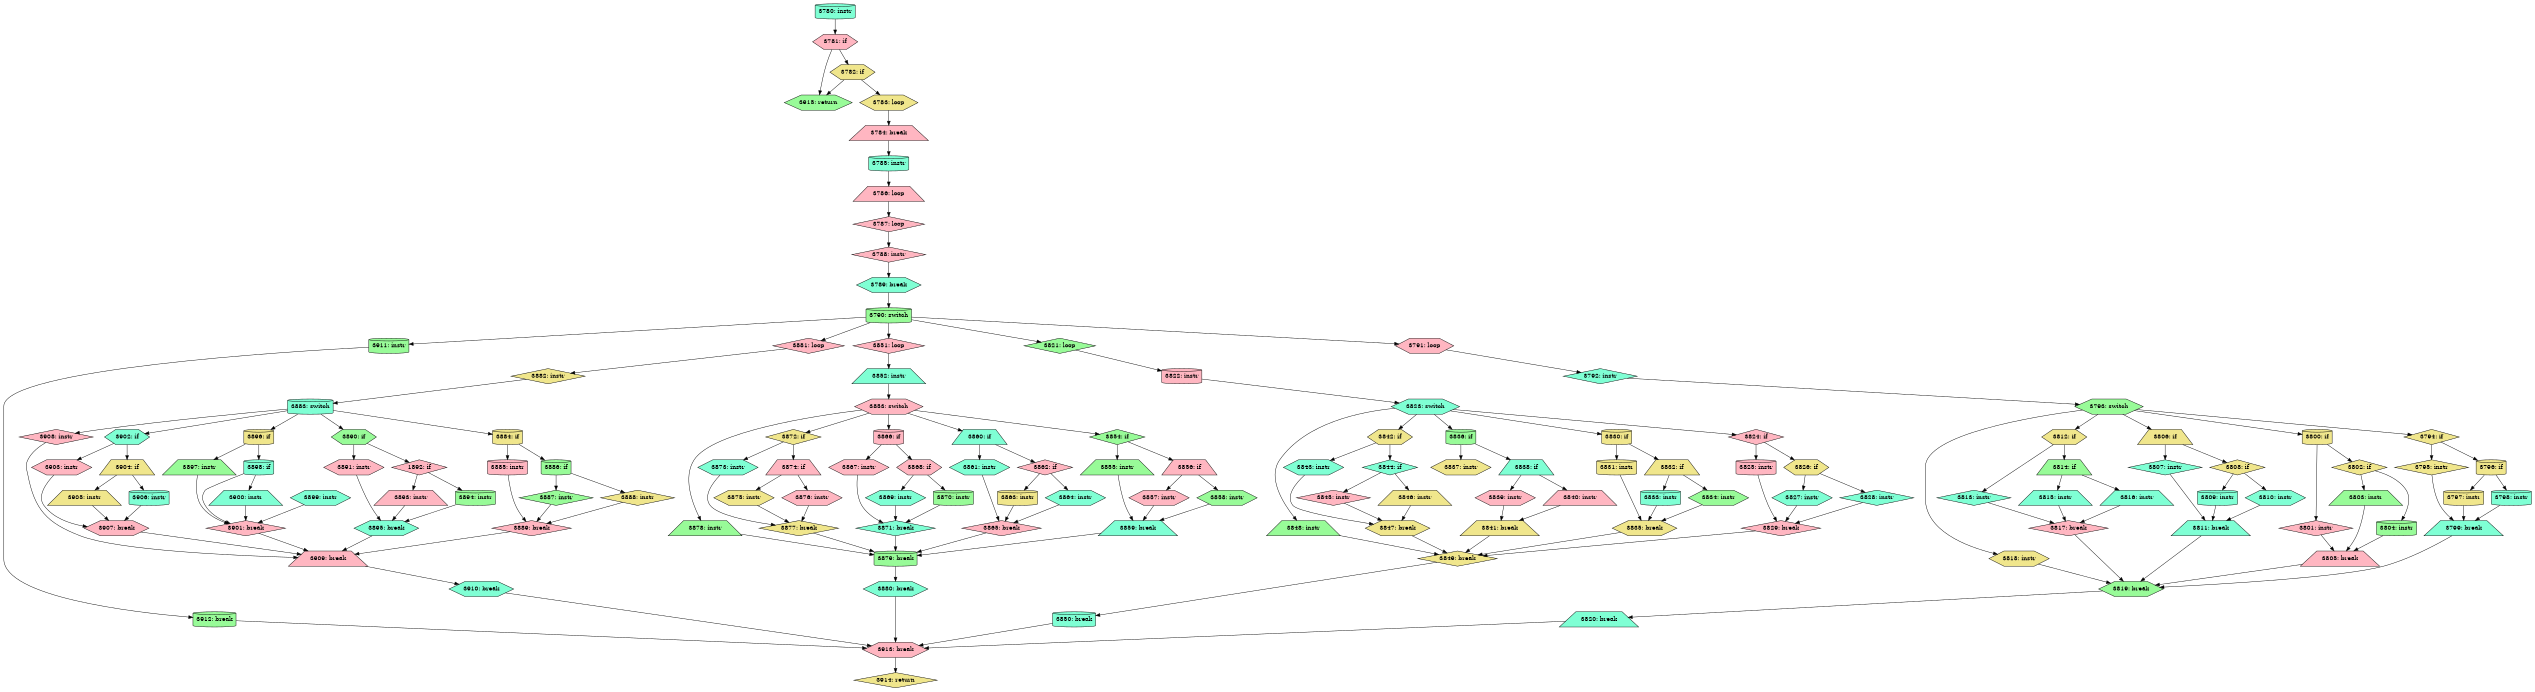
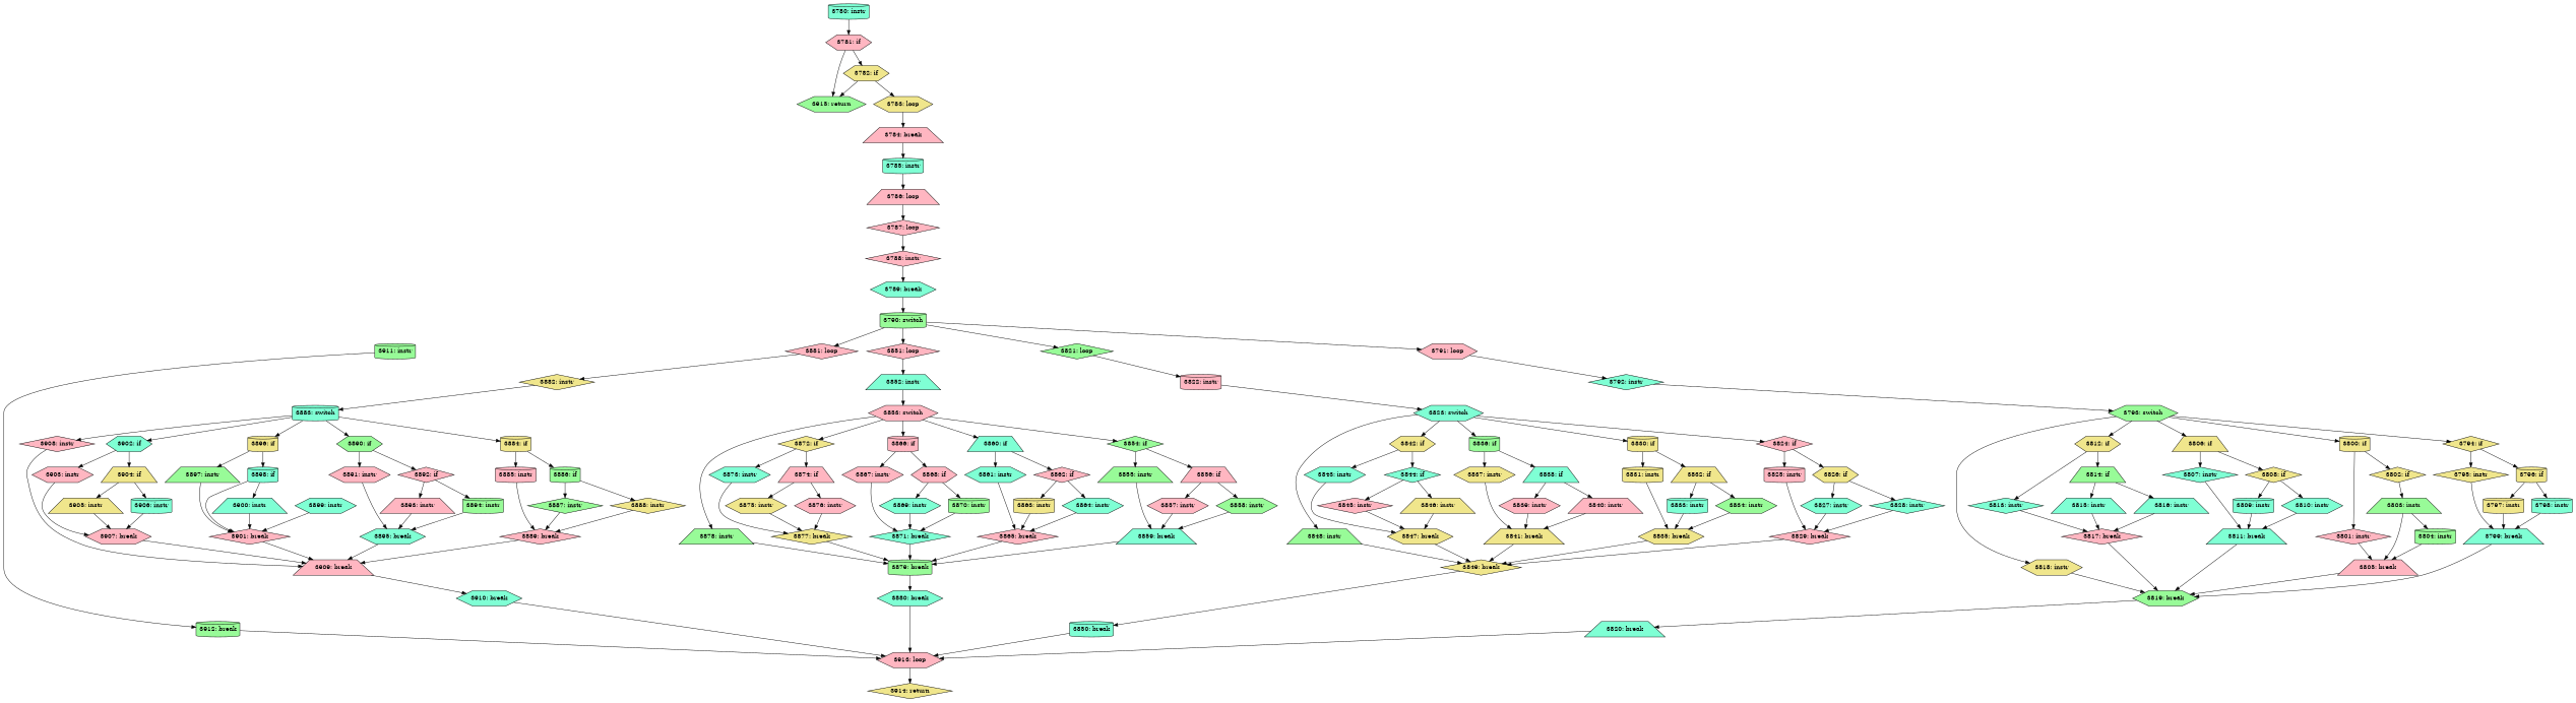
  digraph {
    node [fillcolor=aquamarine shape=hexagon style=filled]
    n1 [label="3780: instr" shape=cylinder]
    n2 [fillcolor=lightpink label="3781: if"]
    n3 [fillcolor=khaki label="3782: if"]
    n4 [fillcolor=palegreen label="3915: return"]
    n5 [fillcolor=khaki label="3783: loop"]
    n6 [fillcolor=lightpink label="3784: break" shape=trapezium]
    n7 [label="3785: instr" shape=cylinder]
    n8 [fillcolor=lightpink label="3786: loop" shape=trapezium]
    n9 [fillcolor=lightpink label="3787: loop" shape=diamond]
    n10 [fillcolor=lightpink label="3788: instr" shape=diamond]
    n11 [label="3789: break"]
    n12 [fillcolor=palegreen label="3790: switch" shape=cylinder]
    n13 [fillcolor=palegreen label="3911: instr" shape=cylinder]
    n14 [fillcolor=lightpink label="3881: loop" shape=diamond]
    n15 [fillcolor=lightpink label="3851: loop" shape=diamond]
    n16 [fillcolor=palegreen label="3821: loop" shape=diamond]
    n17 [fillcolor=lightpink label="3791: loop"]
    n18 [fillcolor=palegreen label="3912: break" shape=cylinder]
    n19 [fillcolor=khaki label="3882: instr" shape=diamond]
    n20 [label="3852: instr" shape=trapezium]
    n21 [fillcolor=lightpink label="3822: instr" shape=cylinder]
    n22 [label="3792: instr" shape=diamond]
-   n23 [fillcolor=lightpink label="3913: break"]
+   n23 [fillcolor=lightpink label="3913: loop"]
    n24 [label="3883: switch" shape=cylinder]
    n25 [fillcolor=lightpink label="3853: switch"]
    n26 [label="3823: switch"]
    n27 [fillcolor=palegreen label="3793: switch"]
    n28 [fillcolor=khaki label="3818: instr"]
    n29 [fillcolor=khaki label="3812: if"]
    n30 [fillcolor=khaki label="3806: if" shape=trapezium]
    n31 [fillcolor=khaki label="3800: if" shape=cylinder]
    n32 [fillcolor=khaki label="3794: if" shape=diamond]
    n33 [fillcolor=palegreen label="3819: break"]
    n34 [label="3813: instr" shape=diamond]
    n35 [fillcolor=palegreen label="3814: if" shape=trapezium]
    n36 [label="3807: instr" shape=diamond]
    n37 [fillcolor=khaki label="3808: if" shape=diamond]
    n38 [fillcolor=lightpink label="3801: instr" shape=diamond]
    n39 [fillcolor=khaki label="3802: if" shape=diamond]
    n40 [fillcolor=khaki label="3795: instr" shape=diamond]
    n41 [fillcolor=khaki label="3796: if" shape=cylinder]
    n42 [label="3820: break" shape=trapezium]
    n43 [fillcolor=lightpink label="3817: break" shape=diamond]
    n44 [label="3815: instr" shape=trapezium]
    n45 [label="3816: instr" shape=trapezium]
    n46 [label="3811: break" shape=trapezium]
    n47 [label="3809: instr" shape=cylinder]
    n48 [label="3810: instr"]
    n49 [fillcolor=lightpink label="3805: break" shape=trapezium]
    n50 [fillcolor=palegreen label="3803: instr" shape=trapezium]
    n51 [fillcolor=palegreen label="3804: instr" shape=cylinder]
    n52 [label="3799: break" shape=trapezium]
    n53 [fillcolor=khaki label="3797: instr" shape=cylinder]
    n54 [label="3798: instr" shape=cylinder]
    n55 [fillcolor=khaki label="3914: return" shape=diamond]
    n56 [fillcolor=palegreen label="3848: instr" shape=trapezium]
    n57 [fillcolor=khaki label="3842: if"]
    n58 [fillcolor=palegreen label="3836: if" shape=cylinder]
    n59 [fillcolor=khaki label="3830: if" shape=cylinder]
    n60 [fillcolor=lightpink label="3824: if" shape=diamond]
    n61 [fillcolor=khaki label="3849: break" shape=diamond]
    n62 [label="3843: instr"]
    n63 [label="3844: if" shape=diamond]
    n64 [fillcolor=khaki label="3837: instr"]
    n65 [label="3838: if" shape=trapezium]
    n66 [fillcolor=khaki label="3831: instr" shape=cylinder]
    n67 [fillcolor=khaki label="3832: if" shape=trapezium]
    n68 [fillcolor=lightpink label="3825: instr" shape=cylinder]
    n69 [fillcolor=khaki label="3826: if"]
    n70 [label="3850: break" shape=cylinder]
    n71 [fillcolor=khaki label="3847: break"]
    n72 [fillcolor=lightpink label="3845: instr" shape=diamond]
    n73 [fillcolor=khaki label="3846: instr" shape=trapezium]
    n74 [fillcolor=khaki label="3841: break" shape=trapezium]
    n75 [fillcolor=lightpink label="3839: instr"]
    n76 [fillcolor=lightpink label="3840: instr" shape=trapezium]
    n77 [fillcolor=khaki label="3835: break"]
    n78 [label="3833: instr" shape=cylinder]
    n79 [fillcolor=palegreen label="3834: instr"]
    n80 [fillcolor=lightpink label="3829: break" shape=diamond]
    n81 [label="3827: instr"]
    n82 [label="3828: instr" shape=diamond]
    n83 [fillcolor=palegreen label="3878: instr" shape=trapezium]
    n84 [fillcolor=khaki label="3872: if" shape=diamond]
    n85 [fillcolor=lightpink label="3866: if" shape=cylinder]
    n86 [label="3860: if" shape=trapezium]
    n87 [fillcolor=palegreen label="3854: if" shape=diamond]
    n88 [fillcolor=palegreen label="3879: break" shape=cylinder]
    n89 [label="3873: instr"]
    n90 [fillcolor=lightpink label="3874: if" shape=trapezium]
    n91 [fillcolor=lightpink label="3867: instr"]
    n92 [fillcolor=lightpink label="3868: if"]
    n93 [label="3861: instr"]
    n94 [fillcolor=lightpink label="3862: if" shape=diamond]
    n95 [fillcolor=palegreen label="3855: instr" shape=trapezium]
    n96 [fillcolor=lightpink label="3856: if" shape=trapezium]
    n97 [label="3880: break"]
    n98 [fillcolor=khaki label="3877: break" shape=diamond]
    n99 [fillcolor=khaki label="3875: instr"]
    n100 [fillcolor=lightpink label="3876: instr"]
    n101 [label="3871: break" shape=diamond]
    n102 [label="3869: instr"]
    n103 [fillcolor=palegreen label="3870: instr" shape=cylinder]
    n104 [fillcolor=lightpink label="3865: break" shape=diamond]
    n105 [fillcolor=khaki label="3863: instr" shape=cylinder]
    n106 [label="3864: instr"]
    n107 [label="3859: break" shape=trapezium]
    n108 [fillcolor=lightpink label="3857: instr"]
    n109 [fillcolor=palegreen label="3858: instr"]
    n110 [fillcolor=lightpink label="3908: instr" shape=diamond]
    n111 [label="3902: if"]
    n112 [fillcolor=khaki label="3896: if" shape=cylinder]
    n113 [fillcolor=palegreen label="3890: if"]
    n114 [fillcolor=khaki label="3884: if" shape=cylinder]
    n115 [fillcolor=lightpink label="3909: break" shape=trapezium]
    n116 [fillcolor=lightpink label="3903: instr"]
    n117 [fillcolor=khaki label="3904: if" shape=trapezium]
    n118 [fillcolor=palegreen label="3897: instr" shape=trapezium]
    n119 [label="3898: if" shape=cylinder]
    n120 [fillcolor=lightpink label="3891: instr"]
-   n121 [fillcolor=lightpink label="1892: if" shape=diamond]
+   n121 [fillcolor=lightpink label="3892: if" shape=diamond]
    n122 [fillcolor=lightpink label="3885: instr" shape=cylinder]
    n123 [fillcolor=palegreen label="3886: if" shape=cylinder]
    n124 [label="3910: break"]
    n125 [fillcolor=lightpink label="3907: break"]
    n126 [fillcolor=khaki label="3905: instr" shape=trapezium]
    n127 [label="3906: instr" shape=cylinder]
    n128 [fillcolor=lightpink label="3901: break" shape=diamond]
    n129 [label="3900: instr" shape=trapezium]
    n130 [label="3895: break"]
    n131 [fillcolor=lightpink label="3893: instr" shape=trapezium]
    n132 [fillcolor=palegreen label="3894: instr" shape=cylinder]
    n133 [fillcolor=lightpink label="3889: break" shape=diamond]
    n134 [fillcolor=palegreen label="3887: instr" shape=diamond]
    n135 [fillcolor=khaki label="3888: instr" shape=diamond]
    n136 [label="3899: instr"]
    n1 -> n2
    n2 -> n3
    n2 -> n4
    n3 -> n4
    n3 -> n5
    n5 -> n6
    n6 -> n7
    n7 -> n8
    n8 -> n9
    n9 -> n10
    n10 -> n11
    n11 -> n12
-   n12 -> n13
    n12 -> n14
    n12 -> n15
    n12 -> n16
    n12 -> n17
    n13 -> n18
    n14 -> n19
    n15 -> n20
    n16 -> n21
    n17 -> n22
    n18 -> n23
    n19 -> n24
    n20 -> n25
    n21 -> n26
    n22 -> n27
    n23 -> n55
    n24 -> n110
    n24 -> n111
    n24 -> n112
    n24 -> n113
    n24 -> n114
    n25 -> n83
    n25 -> n84
    n25 -> n85
    n25 -> n86
    n25 -> n87
    n26 -> n56
    n26 -> n57
    n26 -> n58
    n26 -> n59
    n26 -> n60
    n27 -> n28
    n27 -> n29
    n27 -> n30
    n27 -> n31
    n27 -> n32
    n28 -> n33
    n29 -> n34
    n29 -> n35
    n30 -> n36
    n30 -> n37
    n31 -> n38
    n31 -> n39
    n32 -> n40
    n32 -> n41
    n33 -> n42
    n34 -> n43
    n35 -> n44
    n35 -> n45
    n36 -> n46
    n37 -> n47
    n37 -> n48
    n38 -> n49
    n39 -> n50
-   n39 -> n51
+   n50 -> n51
    n40 -> n52
    n41 -> n53
    n41 -> n54
    n42 -> n23
    n43 -> n33
    n44 -> n43
    n45 -> n43
    n46 -> n33
    n47 -> n46
    n48 -> n46
    n49 -> n33
    n50 -> n49
    n51 -> n49
    n52 -> n33
    n53 -> n52
    n54 -> n52
    n56 -> n61
    n57 -> n62
    n57 -> n63
    n58 -> n64
    n58 -> n65
    n59 -> n66
    n59 -> n67
    n60 -> n68
    n60 -> n69
    n61 -> n70
    n62 -> n71
    n63 -> n72
    n63 -> n73
+   n64 -> n74
    n65 -> n75
    n65 -> n76
    n66 -> n77
    n67 -> n78
    n67 -> n79
    n68 -> n80
    n69 -> n81
    n69 -> n82
    n70 -> n23
    n71 -> n61
    n72 -> n71
    n73 -> n71
    n74 -> n61
    n75 -> n74
    n76 -> n74
    n77 -> n61
    n78 -> n77
    n79 -> n77
    n80 -> n61
    n81 -> n80
    n82 -> n80
    n83 -> n88
    n84 -> n89
    n84 -> n90
    n85 -> n91
    n85 -> n92
    n86 -> n93
    n86 -> n94
    n87 -> n95
    n87 -> n96
    n88 -> n97
    n89 -> n98
    n90 -> n99
    n90 -> n100
    n91 -> n101
    n92 -> n102
    n92 -> n103
    n93 -> n104
    n94 -> n105
    n94 -> n106
    n95 -> n107
    n96 -> n108
    n96 -> n109
    n97 -> n23
    n98 -> n88
    n99 -> n98
    n100 -> n98
    n101 -> n88
    n102 -> n101
    n103 -> n101
    n104 -> n88
    n105 -> n104
    n106 -> n104
    n107 -> n88
    n108 -> n107
    n109 -> n107
    n110 -> n115
    n111 -> n116
    n111 -> n117
    n112 -> n118
    n112 -> n119
    n113 -> n120
    n113 -> n121
    n114 -> n122
    n114 -> n123
    n115 -> n124
    n116 -> n125
    n117 -> n126
    n117 -> n127
    n118 -> n128
    n119 -> n128
    n119 -> n129
    n120 -> n130
    n121 -> n131
    n121 -> n132
    n122 -> n133
    n123 -> n134
    n123 -> n135
    n124 -> n23
    n125 -> n115
    n126 -> n125
    n127 -> n125
    n128 -> n115
    n129 -> n128
    n130 -> n115
    n131 -> n130
    n132 -> n130
    n133 -> n115
    n134 -> n133
    n135 -> n133
    n136 -> n128
  }
